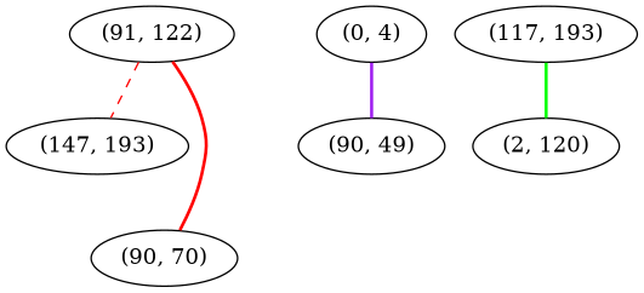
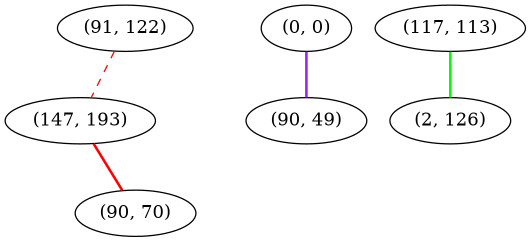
  graph {
    edge [color=red style=bold weight=1]
    n1 [label="(147, 193)"]
    "(91, 122)"
    "(90, 70)"
-   "(0, 0)" [label="(0, 4)"]
+   "(0, 0)"
    "(90, 49)"
-   "(117, 113)" [label="(117, 193)"]
-   "(2, 120)"
+   "(117, 113)"
+   "(2, 120)" [label="(2, 126)"]
    "(91, 122)" -- n1 [style=dashed]
-   "(91, 122)" -- "(90, 70)"
+   n1 -- "(90, 70)"
    "(0, 0)" -- "(90, 49)" [color=purple weight=4]
    "(117, 113)" -- "(2, 120)" [color=green weight=2]
  }
